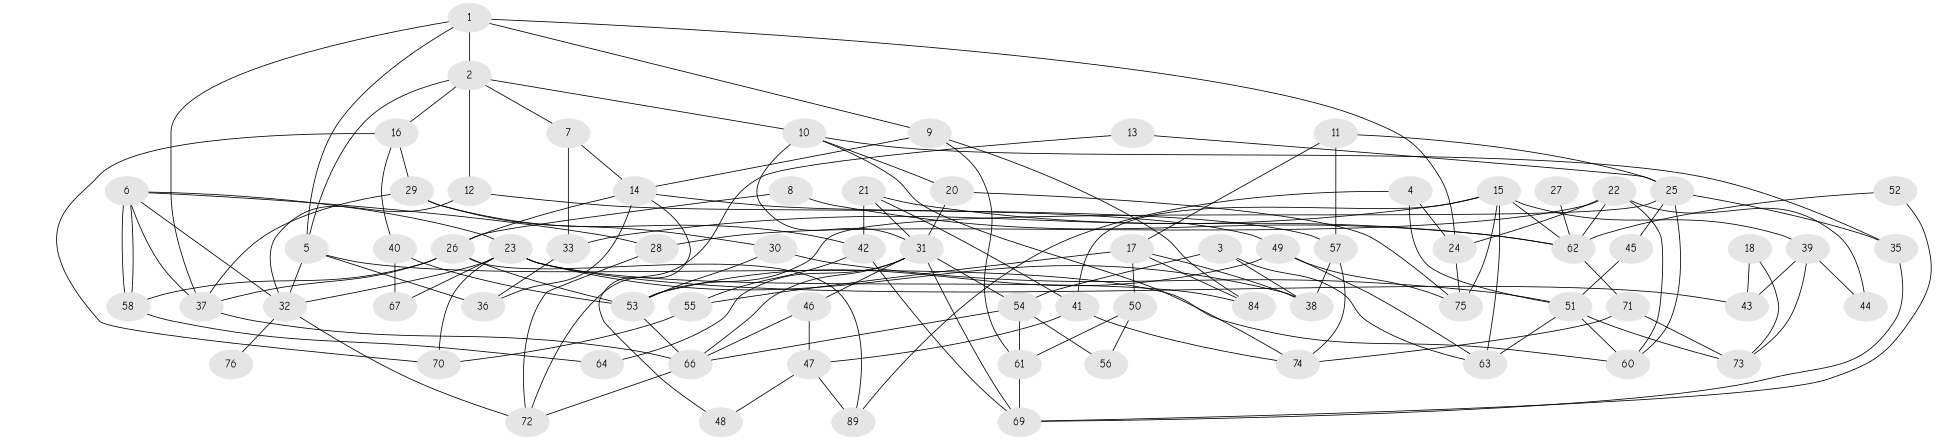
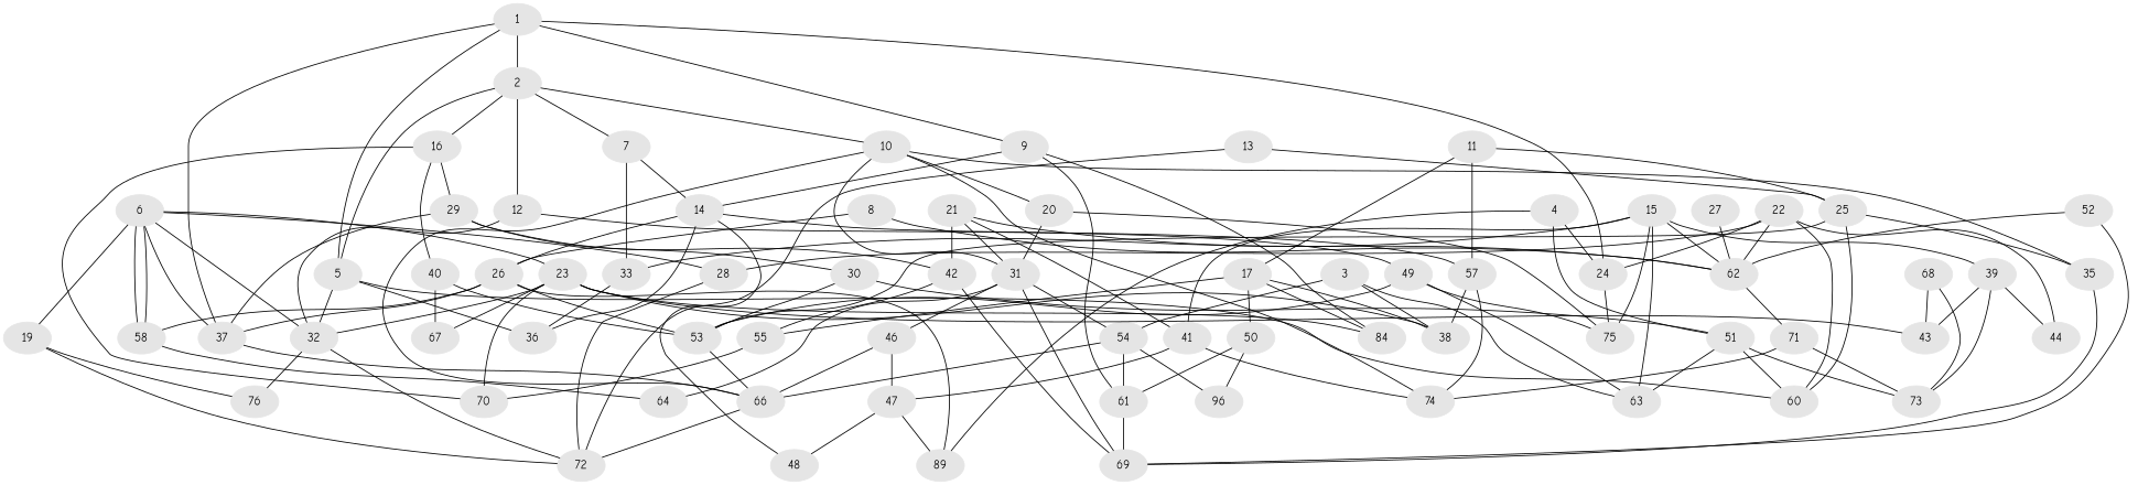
  graph {
    fontname="Comic Neue"
    node [color=gray90 fontname="Comic Neue" style=filled]
    edge [fontname="Comic Neue"]
    1
    2
    5
    9
    24
    37
    7
    10
    12
    16
    32
    36
    60
    14
    n15 [label=84]
    61
    75
    66
    33
    20
    31
    74
    35
    49
    40
    29
    70
    3
    38
    54
    63
-   56
+   56 [label=96]
    4
    51
    n35 [label=89]
    73
    72
    76
    6
+   19
    23
    28
    58
    43
    67
    53
    64
    26
    57
    48
    8
    62
    71
    69
    46
    11
    17
    25
    50
    55
-   45
    13
    15
    39
    41
    44
    47
    42
    30
-   18
+   18 [label=68]
    21
    22
    27
    52
    1 -- 2
    1 -- 5
    1 -- 9
    1 -- 24
    1 -- 37
    2 -- 5
    2 -- 7
    2 -- 10
    2 -- 12
    2 -- 16
    5 -- 32
    5 -- 36
    5 -- 60
    9 -- 14
    9 -- n15
    9 -- 61
    24 -- 75
    37 -- 66
    7 -- 14
    7 -- 33
-   31 -- 66
+   10 -- 66
    10 -- 20
    10 -- 31
    10 -- 74
    10 -- 35
    12 -- 32
    12 -- 49
    16 -- 40
    16 -- 29
    16 -- 70
    32 -- 72
    32 -- 76
    14 -- 36
    14 -- 26
    14 -- 57
    14 -- 48
    61 -- 69
    66 -- 72
    33 -- 36
    20 -- 75
    20 -- 31
    31 -- 54
    31 -- 64
    31 -- 69
    31 -- 46
    35 -- 69
    49 -- 75
    49 -- 63
    49 -- 53
    40 -- 67
    40 -- 53
    29 -- 37
    29 -- 42
    29 -- 30
    3 -- 38
    3 -- 54
    3 -- 63
    54 -- 61
    54 -- 66
    54 -- 56
    4 -- 24
    4 -- 51
    4 -- n35
    51 -- 60
    51 -- 63
    51 -- 73
    6 -- 37
    6 -- 32
+   6 -- 19
    6 -- 23
    6 -- 28
    6 -- 58
    6 -- 58
+   19 -- 72
+   19 -- 76
    23 -- 32
    23 -- n15
    23 -- 70
    23 -- 38
    23 -- 43
    23 -- 67
    28 -- 72
    58 -- 64
    53 -- 66
    26 -- 37
    26 -- n35
    26 -- 58
    26 -- 53
    57 -- 74
    57 -- 38
    8 -- 26
    8 -- 62
    62 -- 71
    71 -- 74
    71 -- 73
    46 -- 66
    46 -- 47
    11 -- 57
    11 -- 17
    11 -- 25
    17 -- n15
    17 -- 38
    17 -- 50
    17 -- 55
    25 -- 60
    25 -- 35
    25 -- 53
-   25 -- 45
    50 -- 61
    50 -- 56
    55 -- 70
-   45 -- 51
    13 -- 72
    13 -- 25
    15 -- 75
    15 -- 33
    15 -- 63
    15 -- 62
    15 -- 39
    15 -- 41
    39 -- 73
    39 -- 43
    39 -- 44
    41 -- 74
    41 -- 47
    47 -- n35
    47 -- 48
    42 -- 69
    42 -- 55
    30 -- 51
    30 -- 53
    18 -- 73
    18 -- 43
    21 -- 31
    21 -- 62
    21 -- 41
    21 -- 42
    22 -- 24
    22 -- 60
    22 -- 28
    22 -- 62
    22 -- 44
    27 -- 62
    52 -- 62
    52 -- 69
  }
